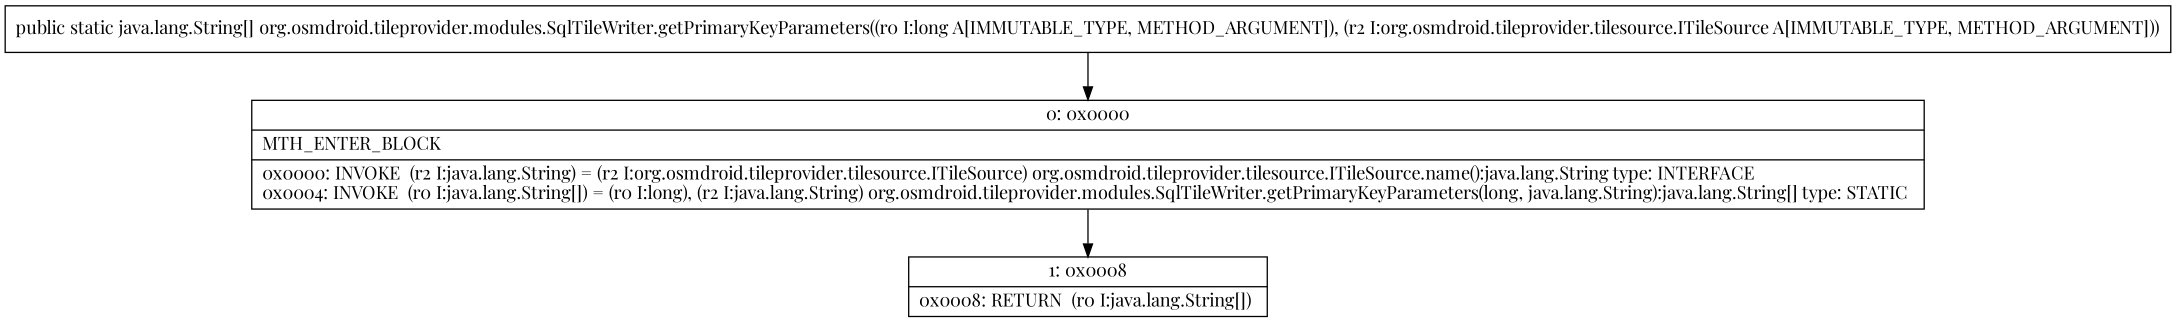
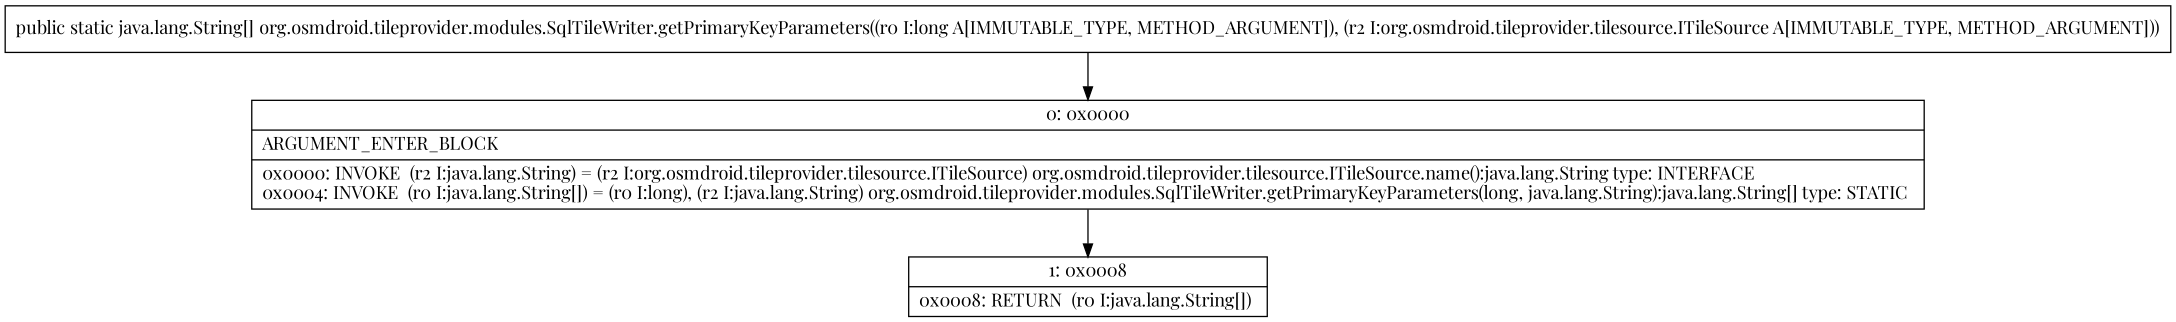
  digraph {
    fontname="Playfair Display"
    node [shape=record fontname="Playfair Display"]
    edge [fontname="Playfair Display"]
-   n1 [label="{0\:\ 0x0000|MTH_ENTER_BLOCK\l|0x0000: INVOKE  (r2 I:java.lang.String) = (r2 I:org.osmdroid.tileprovider.tilesource.ITileSource) org.osmdroid.tileprovider.tilesource.ITileSource.name():java.lang.String type: INTERFACE \l0x0004: INVOKE  (r0 I:java.lang.String[]) = (r0 I:long), (r2 I:java.lang.String) org.osmdroid.tileprovider.modules.SqlTileWriter.getPrimaryKeyParameters(long, java.lang.String):java.lang.String[] type: STATIC \l}"]
+   n1 [label="{0\:\ 0x0000|ARGUMENT_ENTER_BLOCK\l|0x0000: INVOKE  (r2 I:java.lang.String) = (r2 I:org.osmdroid.tileprovider.tilesource.ITileSource) org.osmdroid.tileprovider.tilesource.ITileSource.name():java.lang.String type: INTERFACE \l0x0004: INVOKE  (r0 I:java.lang.String[]) = (r0 I:long), (r2 I:java.lang.String) org.osmdroid.tileprovider.modules.SqlTileWriter.getPrimaryKeyParameters(long, java.lang.String):java.lang.String[] type: STATIC \l}"]
    n2 [label="{1\:\ 0x0008|0x0008: RETURN  (r0 I:java.lang.String[]) \l}"]
    n3 [label="{public static java.lang.String[] org.osmdroid.tileprovider.modules.SqlTileWriter.getPrimaryKeyParameters((r0 I:long A[IMMUTABLE_TYPE, METHOD_ARGUMENT]), (r2 I:org.osmdroid.tileprovider.tilesource.ITileSource A[IMMUTABLE_TYPE, METHOD_ARGUMENT])) }"]
    n1 -> n2
    n3 -> n1
  }
